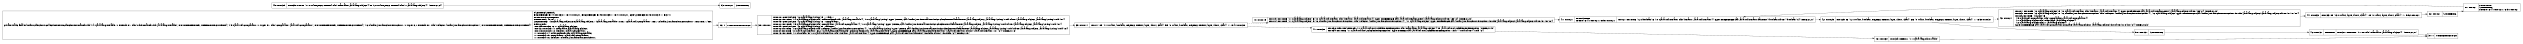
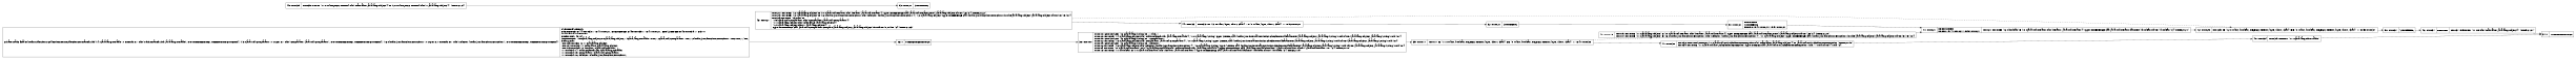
  digraph {
    rankdir=LR
    node [shape=record]
    n1 [label="{36\:\ ?|MTH_ENTER_BLOCK\l}"]
    n2 [label="{38\:\ 0x0000|0x0000: CONST_STR  (r0 I:java.lang.String) =  \"\<this\>\" \l0x0002: INVOKE  (r4 I:java.lang.Object A[D('$this$maxOfWith' java.lang.Iterable)]), (r0 I:java.lang.String) type: STATIC call: kotlin.jvm.internal.Intrinsics.checkNotNullParameter(java.lang.Object, java.lang.String):void A[MD:(java.lang.Object, java.lang.String):void (m)]\l0x0005: CONST_STR  (r0 I:java.lang.String) =  \"comparator\" \l0x0007: INVOKE  (r5 I:java.lang.Object A[D('comparator' java.util.Comparator)]), (r0 I:java.lang.String) type: STATIC call: kotlin.jvm.internal.Intrinsics.checkNotNullParameter(java.lang.Object, java.lang.String):void A[MD:(java.lang.Object, java.lang.String):void (m)]\l0x000a: CONST_STR  (r0 I:java.lang.String) =  \"selector\" \l0x000c: INVOKE  (r6 I:java.lang.Object A[D('selector' kotlin.jvm.functions.Function1)]), (r0 I:java.lang.String) type: STATIC call: kotlin.jvm.internal.Intrinsics.checkNotNullParameter(java.lang.Object, java.lang.String):void A[MD:(java.lang.Object, java.lang.String):void (m)]\l0x000f: INVOKE  (r0 I:java.util.Iterator) = (r4 I:java.lang.Iterable A[D('$this$maxOfWith' java.lang.Iterable)]) type: INTERFACE call: java.lang.Iterable.iterator():java.util.Iterator A[MD:():java.util.Iterator\<T\> (c)] (LINE:2118)\l0x0013: INVOKE  (r1 I:boolean) = (r0 I:java.util.Iterator A[D('iterator' java.util.Iterator)]) type: INTERFACE call: java.util.Iterator.hasNext():boolean A[MD:():boolean (c)] (LINE:2119)\l}"]
    n3 [label="{39\:\ 0x0017|0x0017: IF  (r1 I:??[int, boolean, OBJECT, ARRAY, byte, short, char]) == (0 ??[int, boolean, OBJECT, ARRAY, byte, short, char])  \-\> B:47:0x0038 \l}"]
    n4 [label="{40\:\ 0x0019|0x0019: INVOKE  (r1 I:java.lang.Object) = (r0 I:java.util.Iterator A[D('iterator' java.util.Iterator)]) type: INTERFACE call: java.util.Iterator.next():java.lang.Object A[MD:():E (c)] (LINE:2120)\l0x001d: INVOKE  (r1 I:java.lang.Object) = (r6 I:kotlin.jvm.functions.Function1 A[D('selector' kotlin.jvm.functions.Function1)]), (r1 I:java.lang.Object) type: INTERFACE call: kotlin.jvm.functions.Function1.invoke(java.lang.Object):java.lang.Object A[MD:(P1):R (m)]\l}"]
    n5 [label="{47\:\ 0x0038|0x0038: NEW_INSTANCE  (r1 I:java.util.NoSuchElementException A[D('maxValue' java.lang.Object)]) =  java.util.NoSuchElementException  (LINE:2119)\l0x003a: INVOKE  (r1 I:java.util.NoSuchElementException) type: DIRECT call: java.util.NoSuchElementException.\<init\>():void A[MD:():void (c)]\l}"]
    n6 [label="{41\:\ 0x0021|LOOP_START\lLOOP:0: B:41:0x0021\-\>B:51:0x0021\l|0x0021: INVOKE  (r2 I:boolean) = (r0 I:java.util.Iterator A[D('iterator' java.util.Iterator)]) type: INTERFACE call: java.util.Iterator.hasNext():boolean A[MD:():boolean (c)] (LINE:2121)\l}"]
    n7 [label="{48\:\ 0x003d|0x003d: THROW  (r1 I:java.lang.Throwable) \l}"]
    n8 [label="{42\:\ 0x0025|0x0025: IF  (r2 I:??[int, boolean, OBJECT, ARRAY, byte, short, char]) == (0 ??[int, boolean, OBJECT, ARRAY, byte, short, char])  \-\> B:50:0x0037 \l}"]
    n9 [label="{43\:\ 0x0027|0x0027: INVOKE  (r2 I:java.lang.Object) = (r0 I:java.util.Iterator A[D('iterator' java.util.Iterator)]) type: INTERFACE call: java.util.Iterator.next():java.lang.Object A[MD:():E (c)] (LINE:2122)\l0x002b: INVOKE  (r2 I:java.lang.Object) = (r6 I:kotlin.jvm.functions.Function1 A[D('selector' kotlin.jvm.functions.Function1)]), (r2 I:java.lang.Object) type: INTERFACE call: kotlin.jvm.functions.Function1.invoke(java.lang.Object):java.lang.Object A[MD:(P1):R (m)]\l0x002f: INVOKE  (r3 I:int) = \l  (r5 I:java.util.Comparator A[D('comparator' java.util.Comparator)])\l  (r1 I:java.lang.Object A[D('maxValue' java.lang.Object)])\l  (r2 I:java.lang.Object A[D('v' java.lang.Object)])\l type: INTERFACE call: java.util.Comparator.compare(java.lang.Object, java.lang.Object):int A[MD:(T, T):int (c)] (LINE:2123)\l}"]
    n10 [label="{50\:\ 0x0037|SYNTHETIC\l}"]
    n11 [label="{44\:\ 0x0033|0x0033: IF  (r3 I:??[int, byte, short, char]) \>= (0 ??[int, byte, short, char])  \-\> B:52:0x0021 \l}"]
    n12 [label="{46\:\ 0x0037|RETURN\l|0x0037: RETURN  (r1 I:R A[D('maxValue' java.lang.Object)])  (LINE:2127)\l}"]
    n13 [label="{52\:\ 0x0021|SYNTHETIC\l}"]
    n14 [label="{51\:\ 0x0021|LOOP_END\lSYNTHETIC\lLOOP:0: B:41:0x0021\-\>B:51:0x0021\l}"]
    n15 [label="{45\:\ 0x0035|0x0035: MOVE  (r1 I:??[OBJECT, ARRAY] A[D('maxValue' java.lang.Object)]) = (r2 I:??[OBJECT, ARRAY] A[D('v' java.lang.Object)])  (LINE:2124)\l}"]
    n16 [label="{53\:\ 0x0021|SYNTHETIC\l}"]
    n17 [label="{37\:\ ?|MTH_EXIT_BLOCK\l}"]
    n18 [label="{private static final R kotlin.collections.CollectionsKt___CollectionsKt.maxOfWith((r4 I:java.lang.Iterable\<? extends T\> A[D('$this$maxOfWith' java.lang.Iterable), IMMUTABLE_TYPE, METHOD_ARGUMENT]), (r5 I:java.util.Comparator\<? super R\> A[D('comparator' java.util.Comparator), IMMUTABLE_TYPE, METHOD_ARGUMENT]), (r6 I:kotlin.jvm.functions.Function1\<? super T, ? extends R\> A[D('selector' kotlin.jvm.functions.Function1), IMMUTABLE_TYPE, METHOD_ARGUMENT]))  | USE_LINES_HINTS\lBACK_EDGE: B:44:0x0033 \-\> B:41:0x0021, BACK_EDGE: B:45:0x0035 \-\> B:41:0x0021, CROSS_EDGE: B:48:0x003d \-\> B:37:?\lINLINE_NOT_NEEDED\lTYPE_VARS: [R, T]\lSIGNATURE: \<T:Ljava\/lang\/Object;R:Ljava\/lang\/Object;\>(Ljava\/lang\/Iterable\<+TT;\>;Ljava\/util\/Comparator\<\-TR;\>;Lkotlin\/jvm\/functions\/Function1\<\-TT;+TR;\>;)TR;\lDebug Info:\l  0x002f\-0x0036: r2 'v' Ljava\/lang\/Object;\l  0x0021\-0x0038: r1 'maxValue' Ljava\/lang\/Object;\l  0x0013\-0x003d: r0 'iterator' Ljava\/util\/Iterator;\l  \-1 \-0x003d: r4 '$this$maxOfWith' Ljava\/lang\/Iterable;\l  \-1 \-0x003d: r5 'comparator' Ljava\/util\/Comparator;\l  \-1 \-0x003d: r6 'selector' Lkotlin\/jvm\/functions\/Function1;\l}"]
    n1 -> n2
    n2 -> n3
    n3 -> n4 [style=dashed]
    n3 -> n5
    n4 -> n6
    n5 -> n7
    n6 -> n8
    n7 -> n17
-   n8 -> n9 [style=dashed]
+   n9 -> n8 [style=dashed]
    n8 -> n10
    n9 -> n11
    n10 -> n12
    n11 -> n13
    n12 -> n17
    n13 -> n14
    n14 -> n6
    n15 -> n16
    n18 -> n1
  }
